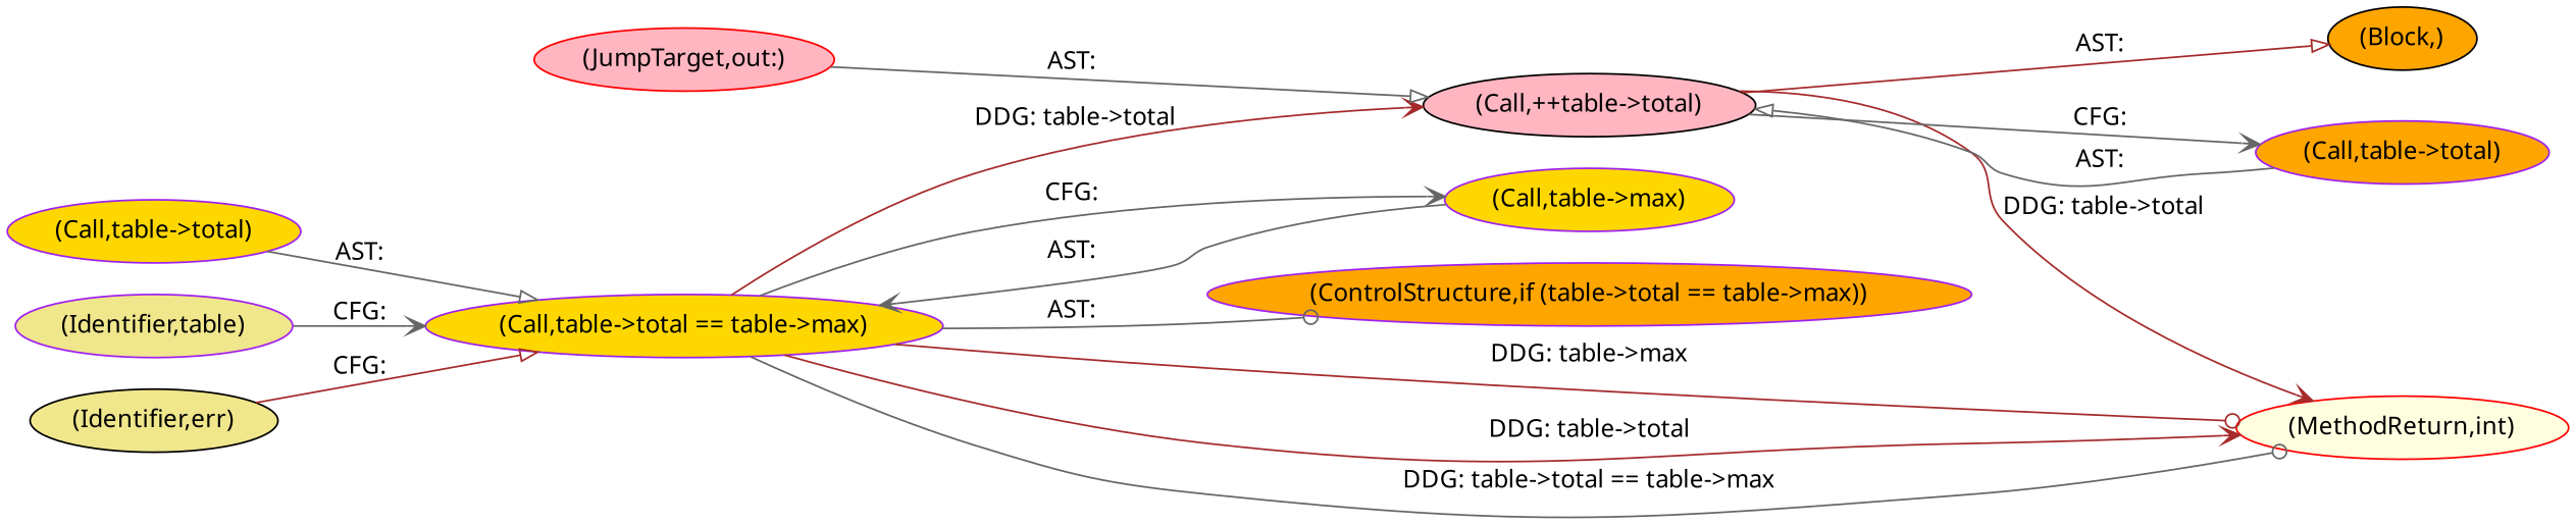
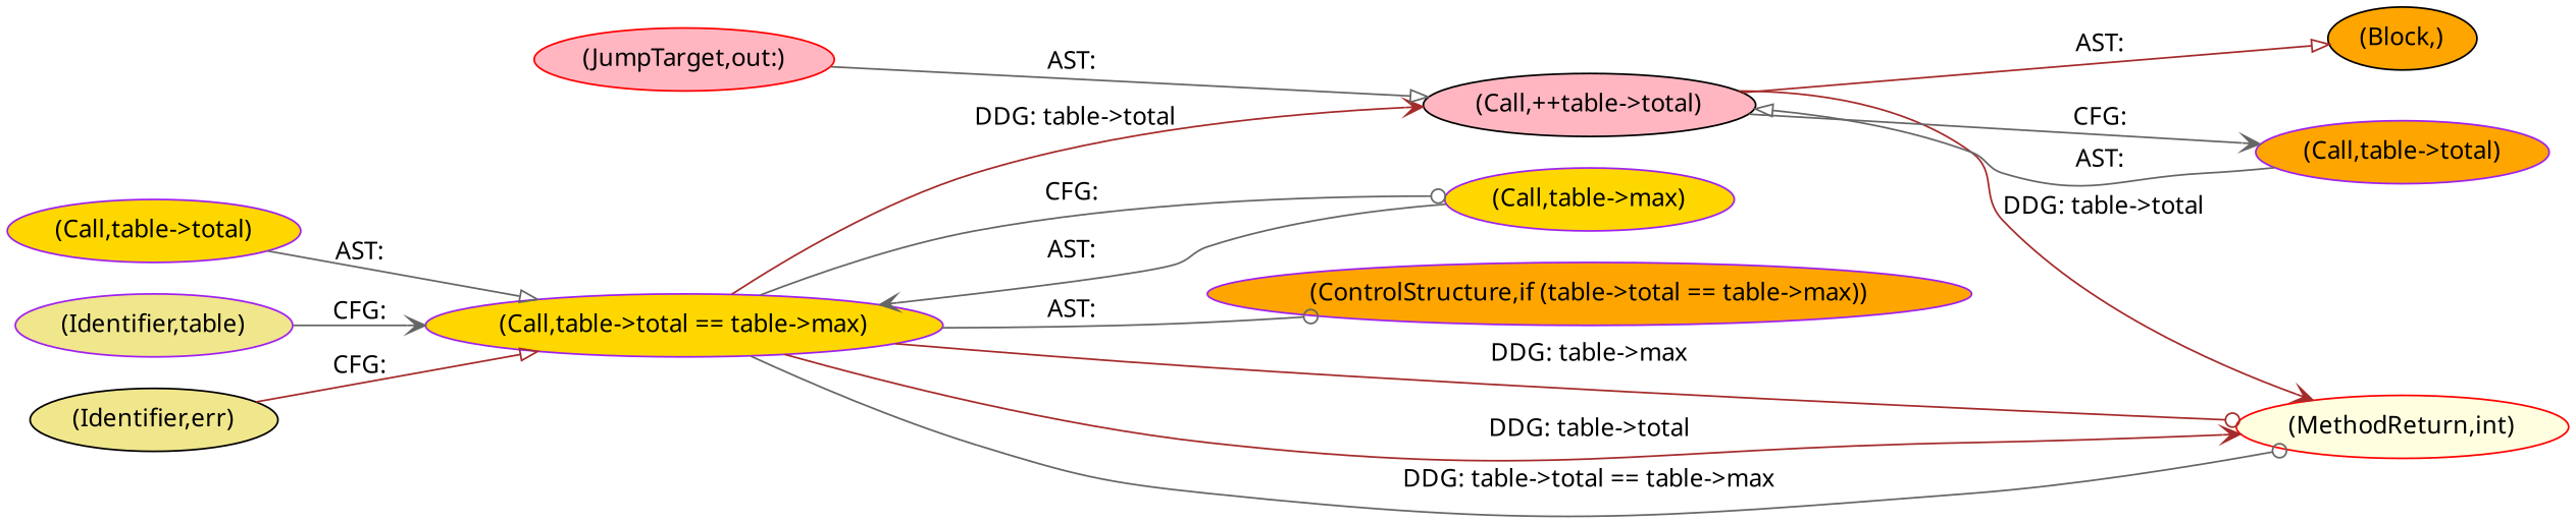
  digraph {
    fontname="Noto Sans"
    rankdir=LR
    node [color=purple fillcolor=gold fontname="Noto Sans" style=filled]
    edge [arrowhead=vee color=gray40 fontname="Noto Sans"]
    n1 [label="(Call,table->total == table->max)"]
    n2 [color=black fillcolor=lightpink label="(Call,++table->total)"]
    n3 [label="(Call,table->max)"]
    n4 [fillcolor=orange label="(ControlStructure,if (table->total == table->max))"]
    n5 [color=red fillcolor=lightyellow label="(MethodReturn,int)"]
    n6 [color=black fillcolor=orange label="(Block,)"]
    n7 [fillcolor=orange label="(Call,table->total)"]
    n8 [label="(Call,table->total)"]
    n9 [fillcolor=khaki label="(Identifier,table)"]
    n10 [color=red fillcolor=lightpink label="(JumpTarget,out:)"]
    n11 [color=black fillcolor=khaki label="(Identifier,err)"]
    n1 -> n2 [color=brown label="DDG: table->total"]
-   n1 -> n3 [label="CFG: "]
+   n1 -> n3 [arrowhead=odot label="CFG: "]
    n1 -> n4 [arrowhead=odot label="AST: "]
    n1 -> n5 [arrowhead=odot color=brown label="DDG: table->max"]
    n1 -> n5 [color=brown label="DDG: table->total"]
    n1 -> n5 [arrowhead=odot label="DDG: table->total == table->max"]
    n2 -> n5 [color=brown label="DDG: table->total"]
    n2 -> n6 [arrowhead=onormal color=brown label="AST: "]
    n2 -> n7 [label="CFG: "]
    n3 -> n1 [label="AST: "]
    n7 -> n2 [arrowhead=onormal label="AST: "]
    n8 -> n1 [arrowhead=onormal label="AST: "]
    n9 -> n1 [label="CFG: "]
    n10 -> n2 [arrowhead=onormal label="AST: "]
    n11 -> n1 [arrowhead=onormal color=brown label="CFG: "]
  }
